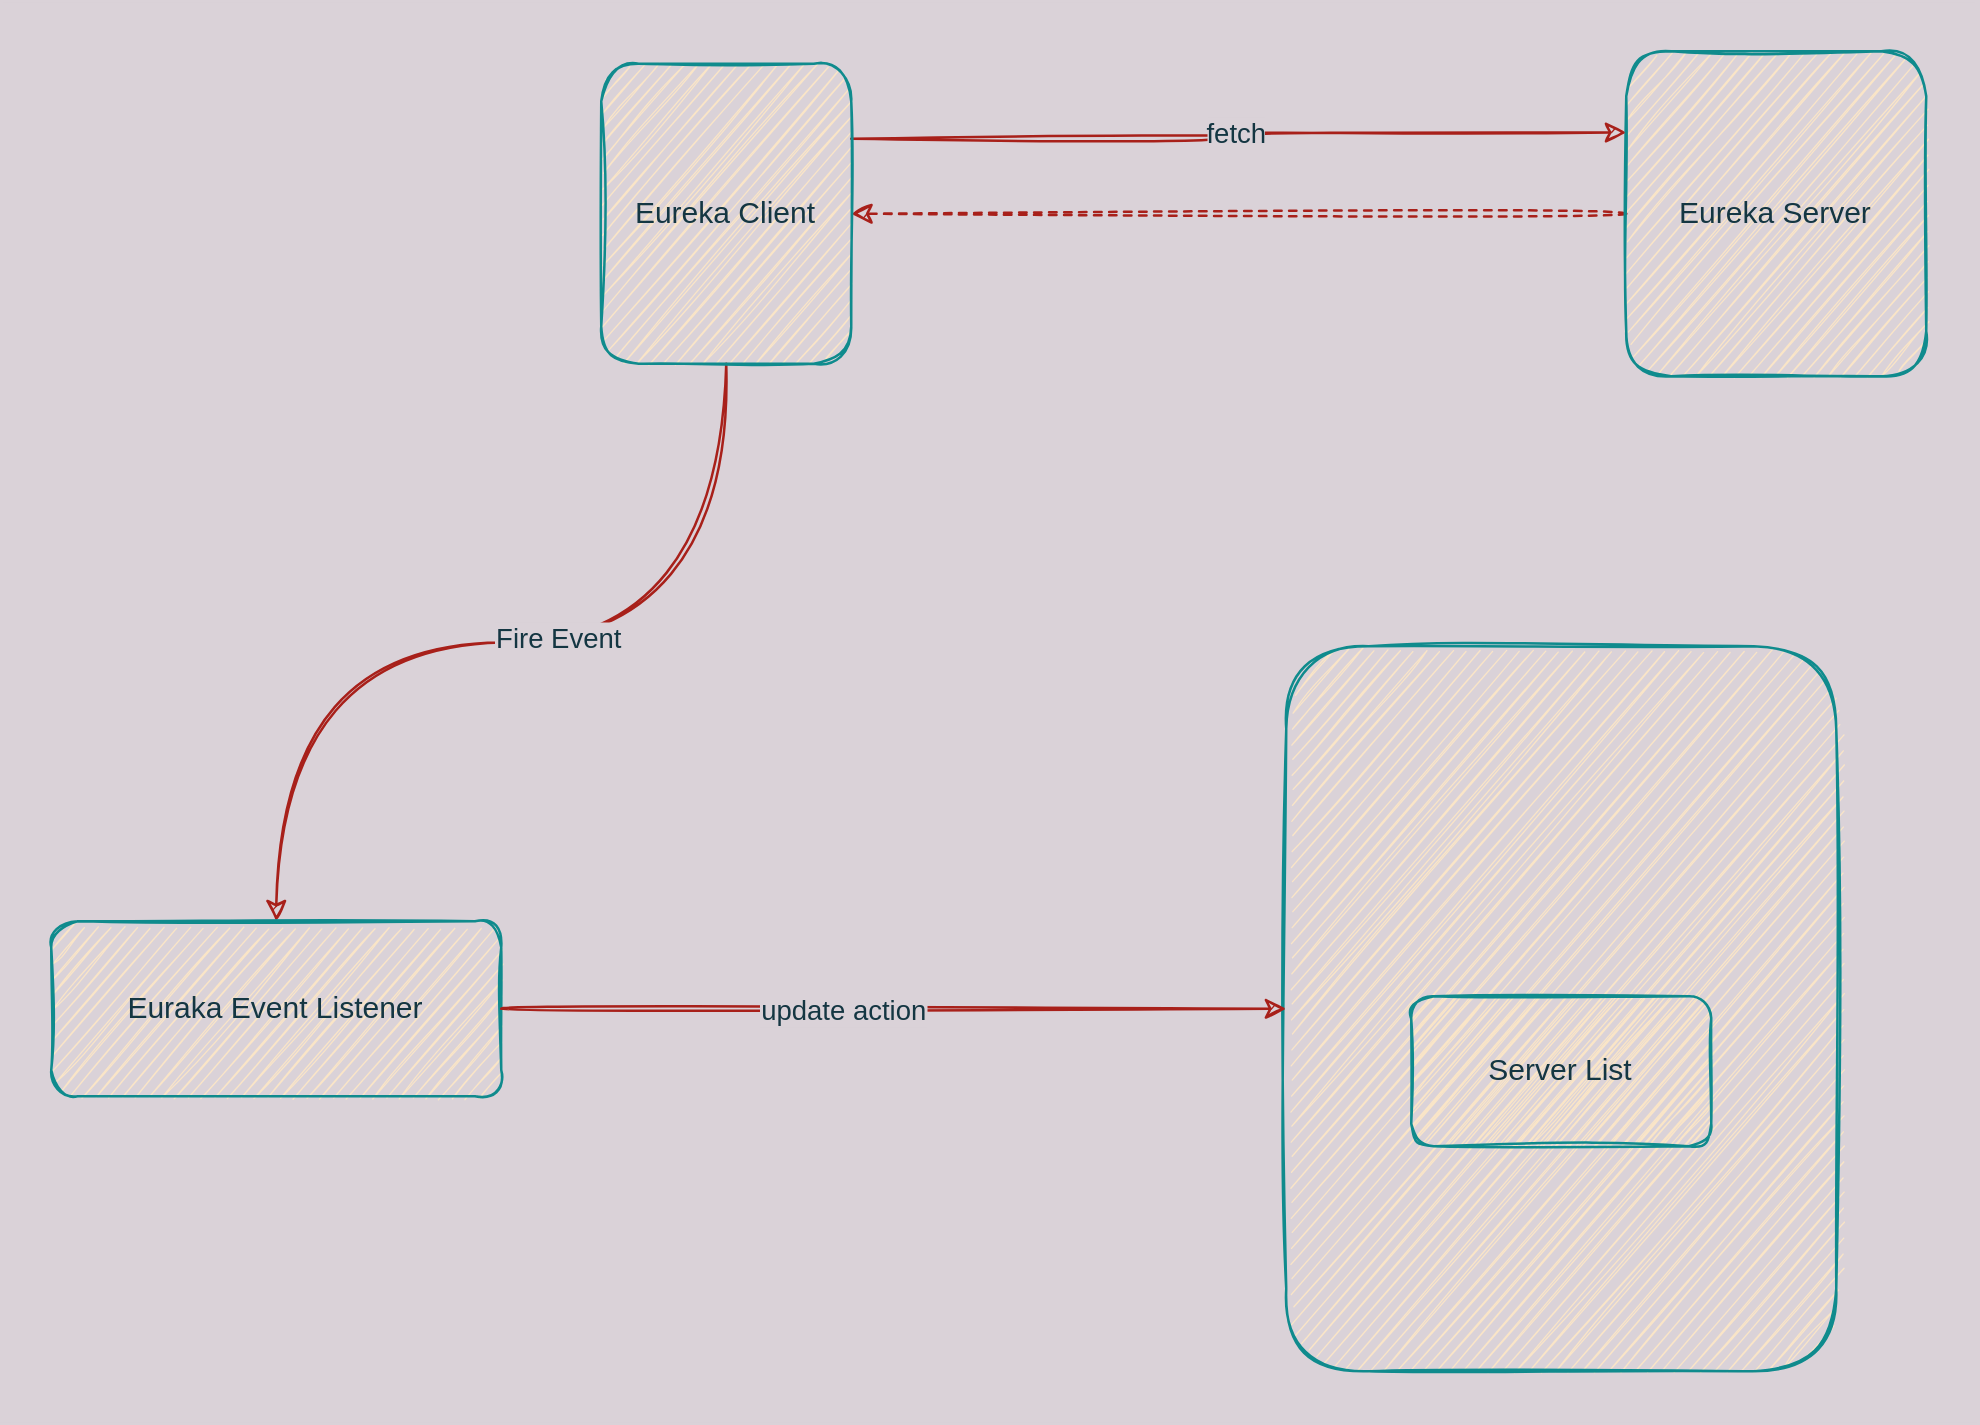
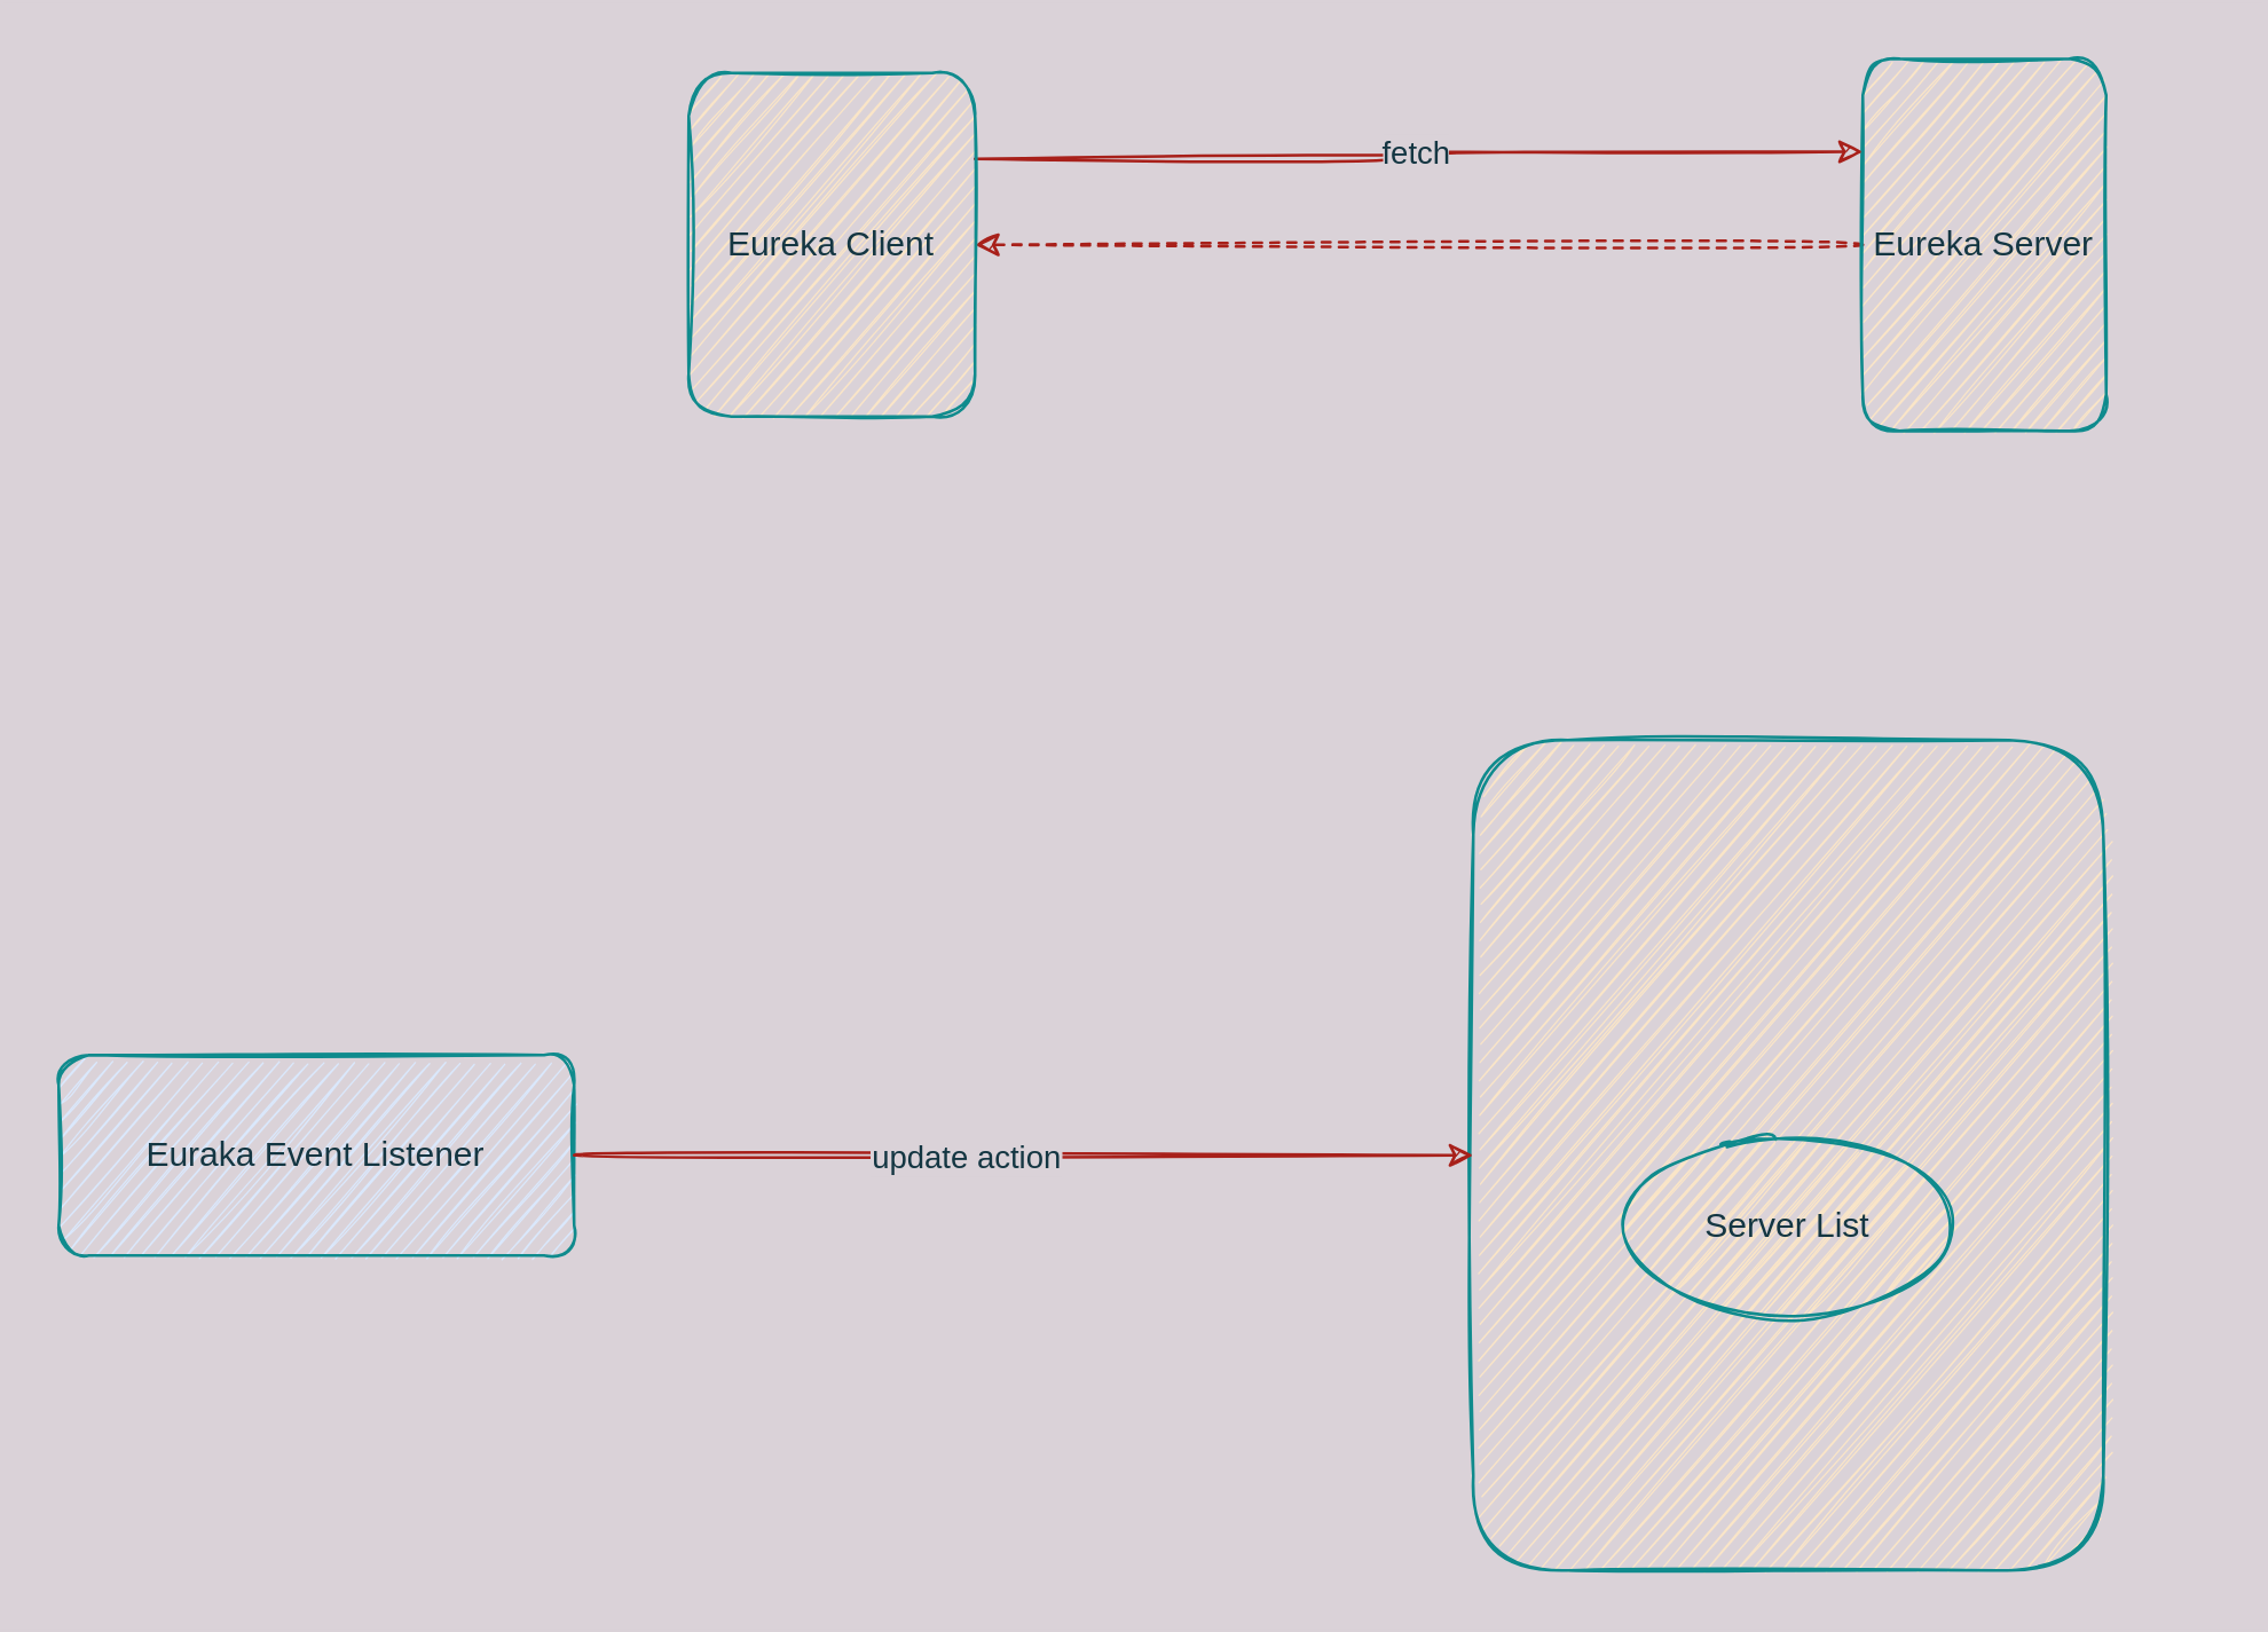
  <mxCell id="0" />
  <mxCell id="1" parent="0" />
  <mxCell id="2" style="edgeStyle=orthogonalEdgeStyle;orthogonalLoop=1;jettySize=auto;html=1;dashed=1;strokeColor=#A8201A;fontColor=#143642;labelBackgroundColor=#DAD2D8;sketch=1;curved=1;" edge="1" parent="1" source="3" target="8"><mxGeometry relative="1" as="geometry"><mxPoint x="430" y="85" as="targetPoint" /></mxGeometry></mxCell>
- <mxCell id="3" value="Eureka Server" style="whiteSpace=wrap;html=1;fillColor=#FAE5C7;strokeColor=#0F8B8D;fontColor=#143642;sketch=1;rounded=1;" vertex="1" parent="1"><mxGeometry x="650" y="20" width="120" height="130" as="geometry" /></mxCell>
+ <mxCell id="3" value="Eureka Server" style="whiteSpace=wrap;html=1;fillColor=#FAE5C7;strokeColor=#0F8B8D;fontColor=#143642;sketch=1;rounded=1;" vertex="1" parent="1"><mxGeometry x="650" y="20" width="85" height="130" as="geometry" /></mxCell>
  <mxCell id="4" style="edgeStyle=orthogonalEdgeStyle;orthogonalLoop=1;jettySize=auto;html=1;entryX=0;entryY=0.25;entryDx=0;entryDy=0;exitX=1;exitY=0.25;exitDx=0;exitDy=0;strokeColor=#A8201A;fontColor=#143642;labelBackgroundColor=#DAD2D8;sketch=1;curved=1;" edge="1" parent="1" source="8" target="3"><mxGeometry relative="1" as="geometry" /></mxCell>
  <mxCell id="5" value="fetch" style="edgeLabel;html=1;align=center;verticalAlign=middle;resizable=0;points=[];fontColor=#143642;labelBackgroundColor=#DAD2D8;sketch=1;rounded=1;" vertex="1" connectable="0" parent="4"><mxGeometry x="0.207" y="-1" relative="1" as="geometry"><mxPoint x="-33" y="-1" as="offset" /></mxGeometry></mxCell>
- <mxCell id="6" style="edgeStyle=orthogonalEdgeStyle;orthogonalLoop=1;jettySize=auto;html=1;entryX=0.5;entryY=0;entryDx=0;entryDy=0;exitX=0.5;exitY=1;exitDx=0;exitDy=0;strokeColor=#A8201A;fontColor=#143642;labelBackgroundColor=#DAD2D8;sketch=1;curved=1;" edge="1" parent="1" source="8" target="11"><mxGeometry relative="1" as="geometry" /></mxCell>
- <mxCell id="7" value="Fire Event" style="edgeLabel;html=1;align=center;verticalAlign=middle;resizable=0;points=[];fontColor=#143642;labelBackgroundColor=#DAD2D8;sketch=1;rounded=1;" vertex="1" connectable="0" parent="6"><mxGeometry x="-0.107" y="-2" relative="1" as="geometry"><mxPoint x="1" as="offset" /></mxGeometry></mxCell>
  <mxCell id="8" value="Eureka Client" style="whiteSpace=wrap;html=1;fillColor=#FAE5C7;strokeColor=#0F8B8D;fontColor=#143642;sketch=1;rounded=1;" vertex="1" parent="1"><mxGeometry x="240" y="25" width="100" height="120" as="geometry" /></mxCell>
  <mxCell id="9" value="" style="whiteSpace=wrap;html=1;fillColor=#FAE5C7;strokeColor=#0F8B8D;fontColor=#143642;sketch=1;rounded=1;" vertex="1" parent="1"><mxGeometry x="514" y="258" width="220" height="290" as="geometry" /></mxCell>
- <mxCell id="10" value="Server List" style="whiteSpace=wrap;html=1;fillColor=#FAE5C7;strokeColor=#0F8B8D;fontColor=#143642;sketch=1;rounded=1;" vertex="1" parent="1"><mxGeometry x="564" y="398" width="120" height="60" as="geometry" /></mxCell>
- <mxCell id="11" value="Euraka Event Listener" style="whiteSpace=wrap;html=1;fillColor=#FAE5C7;strokeColor=#0F8B8D;fontColor=#143642;sketch=1;rounded=1;" vertex="1" parent="1"><mxGeometry x="20" y="368" width="180" height="70" as="geometry" /></mxCell>
+ <mxCell id="10" value="Server List" style="ellipse;whiteSpace=wrap;html=1;fillColor=#FAE5C7;strokeColor=#0F8B8D;fontColor=#143642;sketch=1;" vertex="1" parent="1"><mxGeometry x="564" y="398" width="120" height="60" as="geometry" /></mxCell>
+ <mxCell id="11" value="Euraka Event Listener" style="whiteSpace=wrap;html=1;fillColor=#dae8fc;strokeColor=#0F8B8D;fontColor=#143642;sketch=1;rounded=1;" vertex="1" parent="1"><mxGeometry x="20" y="368" width="180" height="70" as="geometry" /></mxCell>
  <mxCell id="12" value="" style="endArrow=classic;html=1;exitX=1;exitY=0.5;exitDx=0;exitDy=0;entryX=0;entryY=0.5;entryDx=0;entryDy=0;strokeColor=#A8201A;fontColor=#143642;labelBackgroundColor=#DAD2D8;sketch=1;curved=1;" edge="1" parent="1" source="11" target="9"><mxGeometry width="50" height="50" relative="1" as="geometry"><mxPoint x="280" y="438" as="sourcePoint" /><mxPoint x="330" y="388" as="targetPoint" /></mxGeometry></mxCell>
  <mxCell id="13" value="update action" style="edgeLabel;html=1;align=center;verticalAlign=middle;resizable=0;points=[];fontColor=#143642;labelBackgroundColor=#DAD2D8;sketch=1;rounded=1;" vertex="1" connectable="0" parent="12"><mxGeometry x="-0.134" relative="1" as="geometry"><mxPoint as="offset" /></mxGeometry></mxCell>
